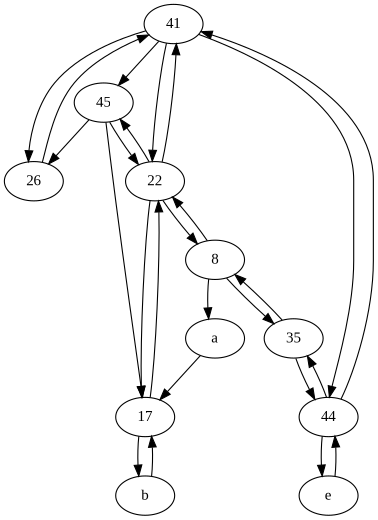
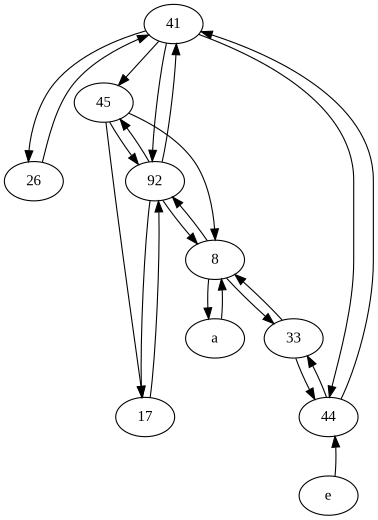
  digraph {
    fontname="Liberation Serif"
    node [fontname="Liberation Serif"]
    edge [fontname="Liberation Serif"]
    41
    45
    44
    26
-   22
+   22 [label=92]
    17
    e
-   35
+   35 [label=33]
    8
    a
-   b
    41 -> 45
    41 -> 44
    41 -> 26
    41 -> 22
-   45 -> 26
+   45 -> 8
    45 -> 22
    45 -> 17
    44 -> 41
-   44 -> e
    44 -> 35
    26 -> 41
    22 -> 41
    22 -> 45
    22 -> 17
    22 -> 8
    17 -> 22
-   17 -> b
    e -> 44
    35 -> 44
    35 -> 8
    8 -> 22
    8 -> 35
    8 -> a
-   a -> 17
-   b -> 17
+   a -> 8
  }
